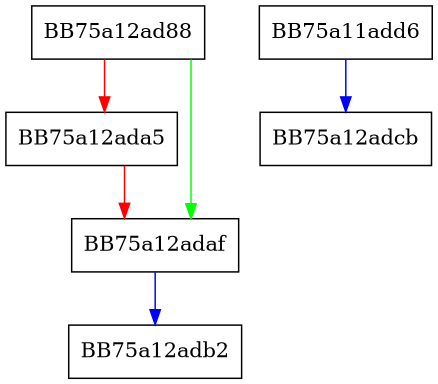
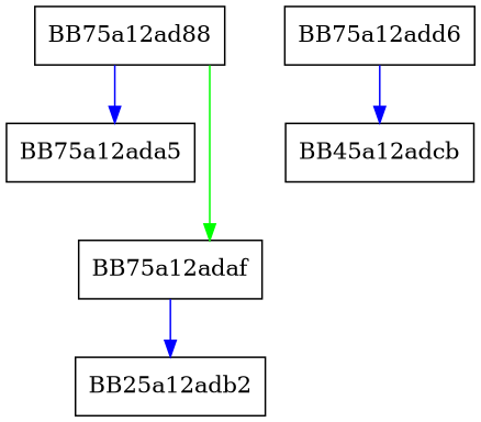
  digraph {
    splines=ortho
    node [shape=box]
    edge [color=red]
    BB75a12ad88
    BB75a12ada5
    BB75a12adaf
-   BB75a12add6 [label=BB75a11add6]
-   BB75a12adcb
-   BB75a12adb2
-   BB75a12ad88 -> BB75a12ada5
+   BB75a12add6
+   BB75a12adcb [label=BB45a12adcb]
+   BB75a12adb2 [label=BB25a12adb2]
+   BB75a12ad88 -> BB75a12ada5 [color=blue]
    BB75a12ad88 -> BB75a12adaf [color=green]
-   BB75a12ada5 -> BB75a12adaf
    BB75a12adaf -> BB75a12adb2 [color=blue]
    BB75a12add6 -> BB75a12adcb [color=blue]
  }
